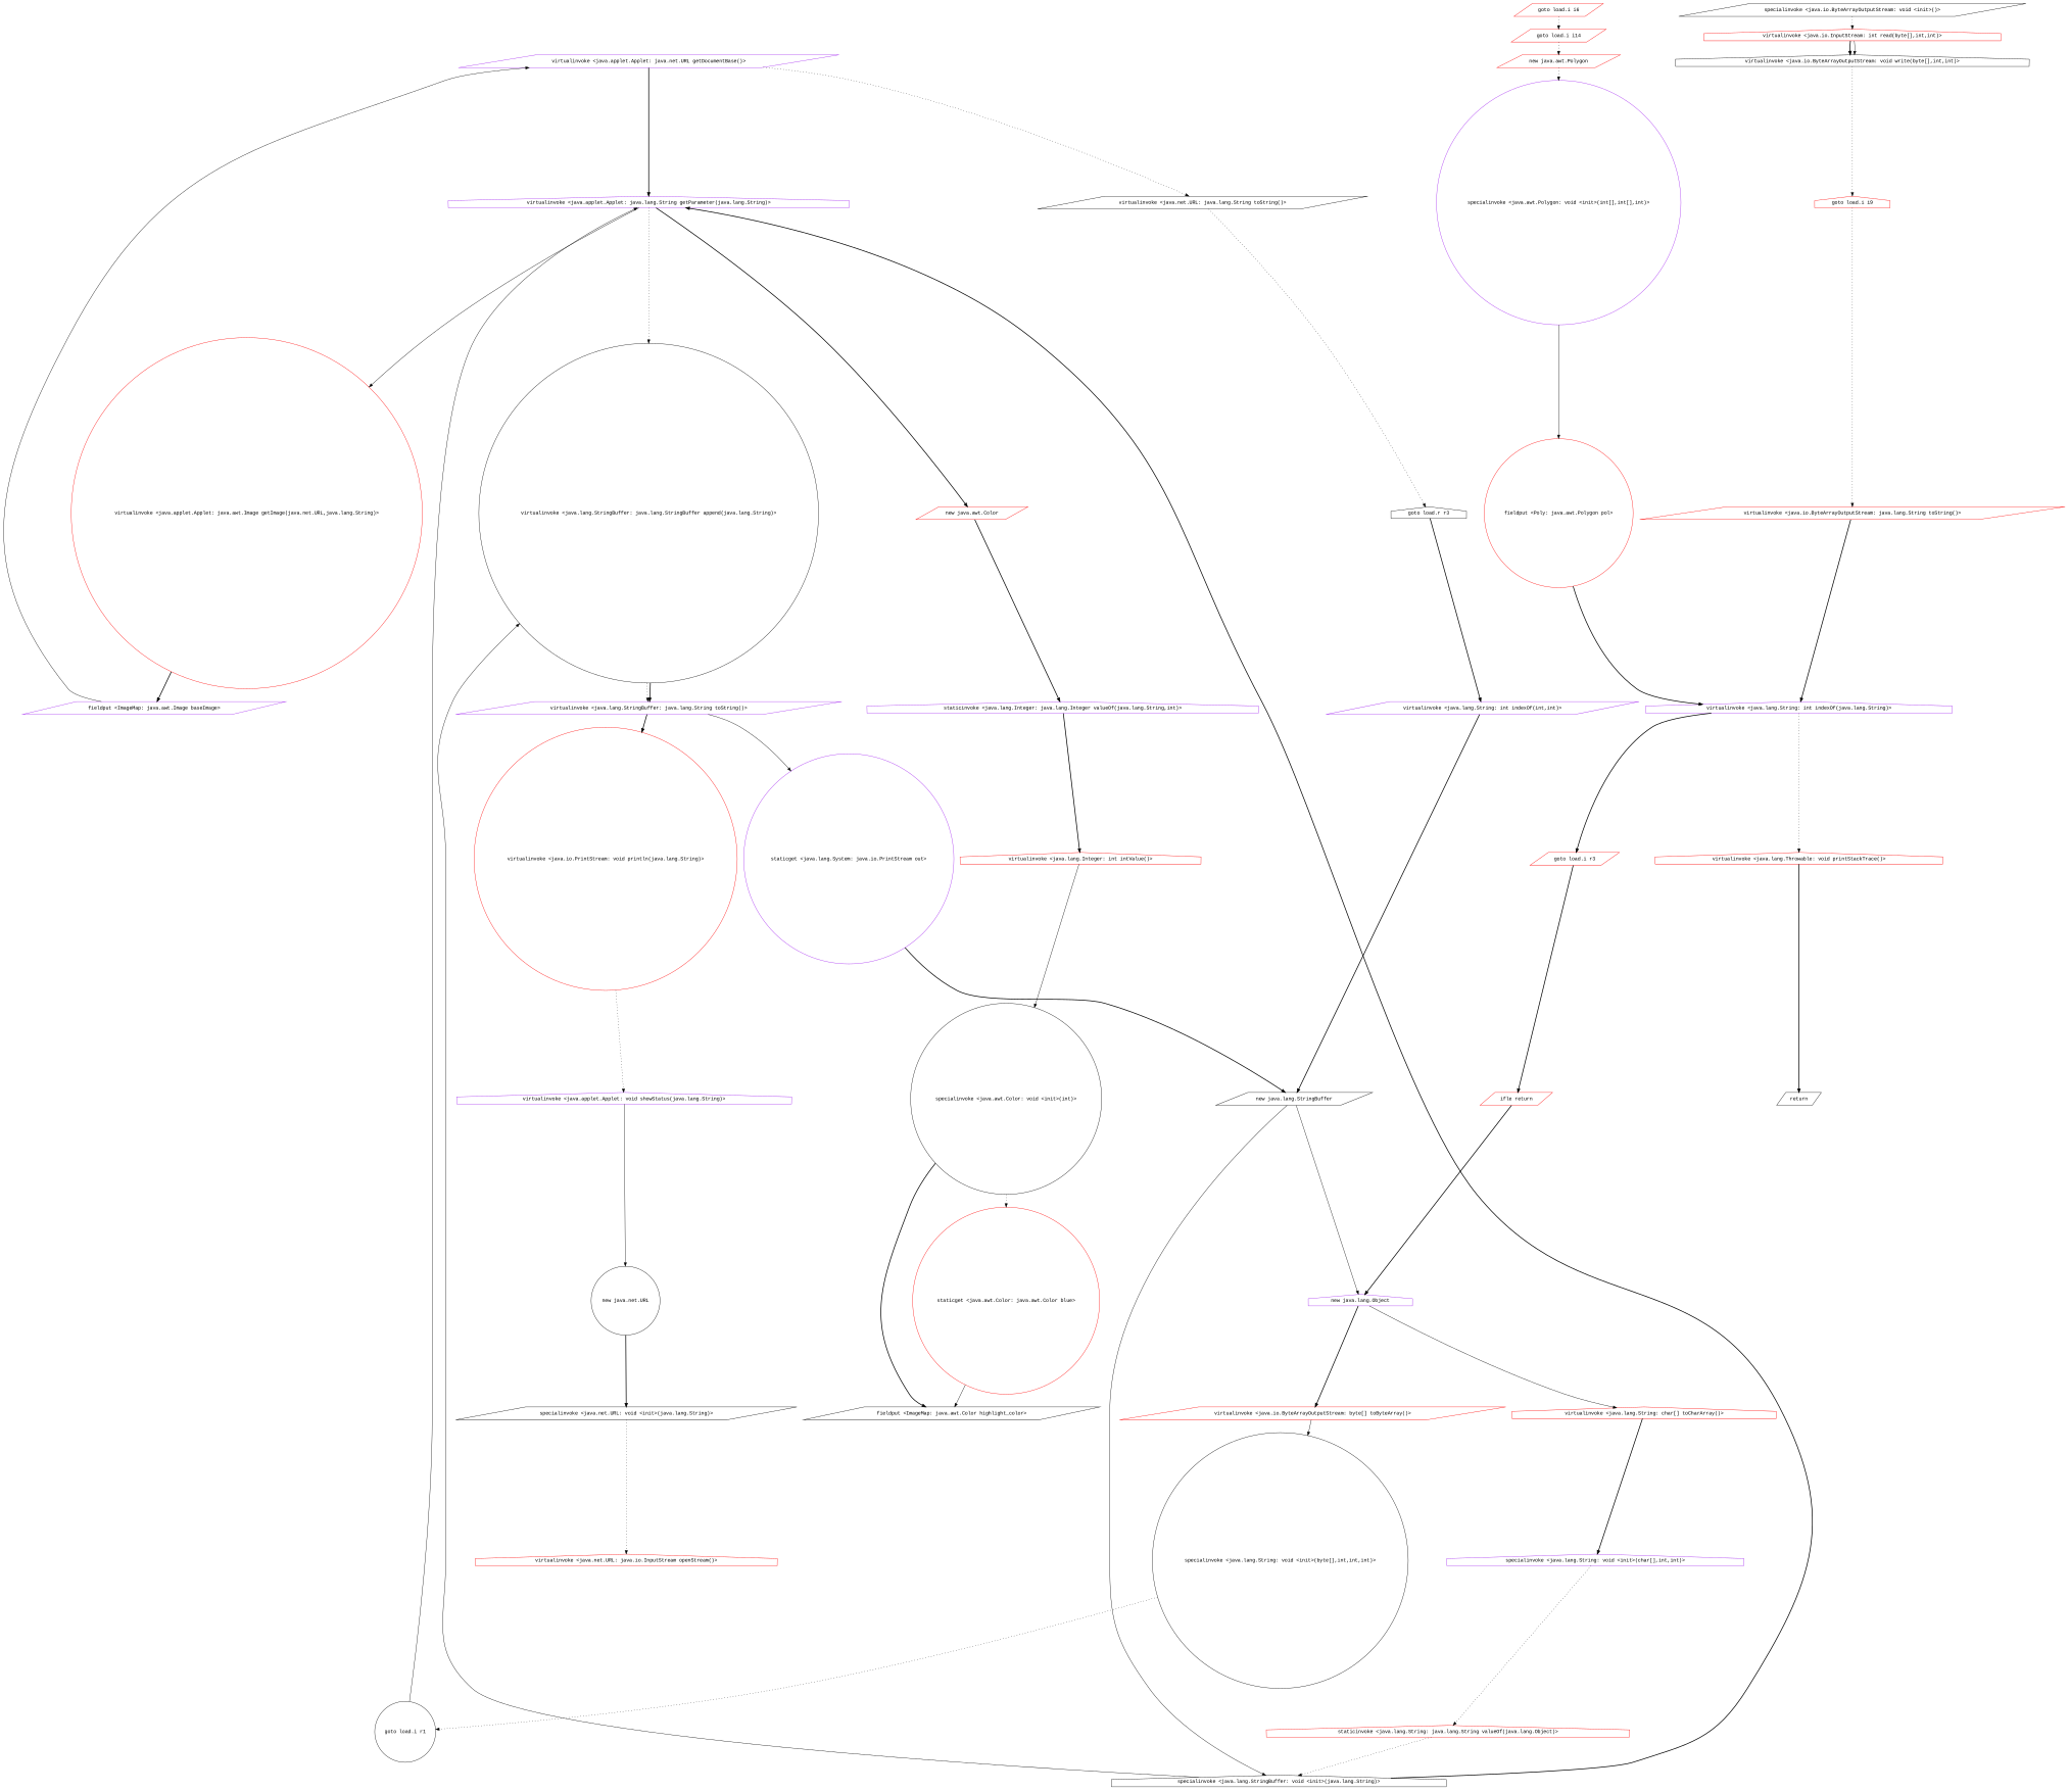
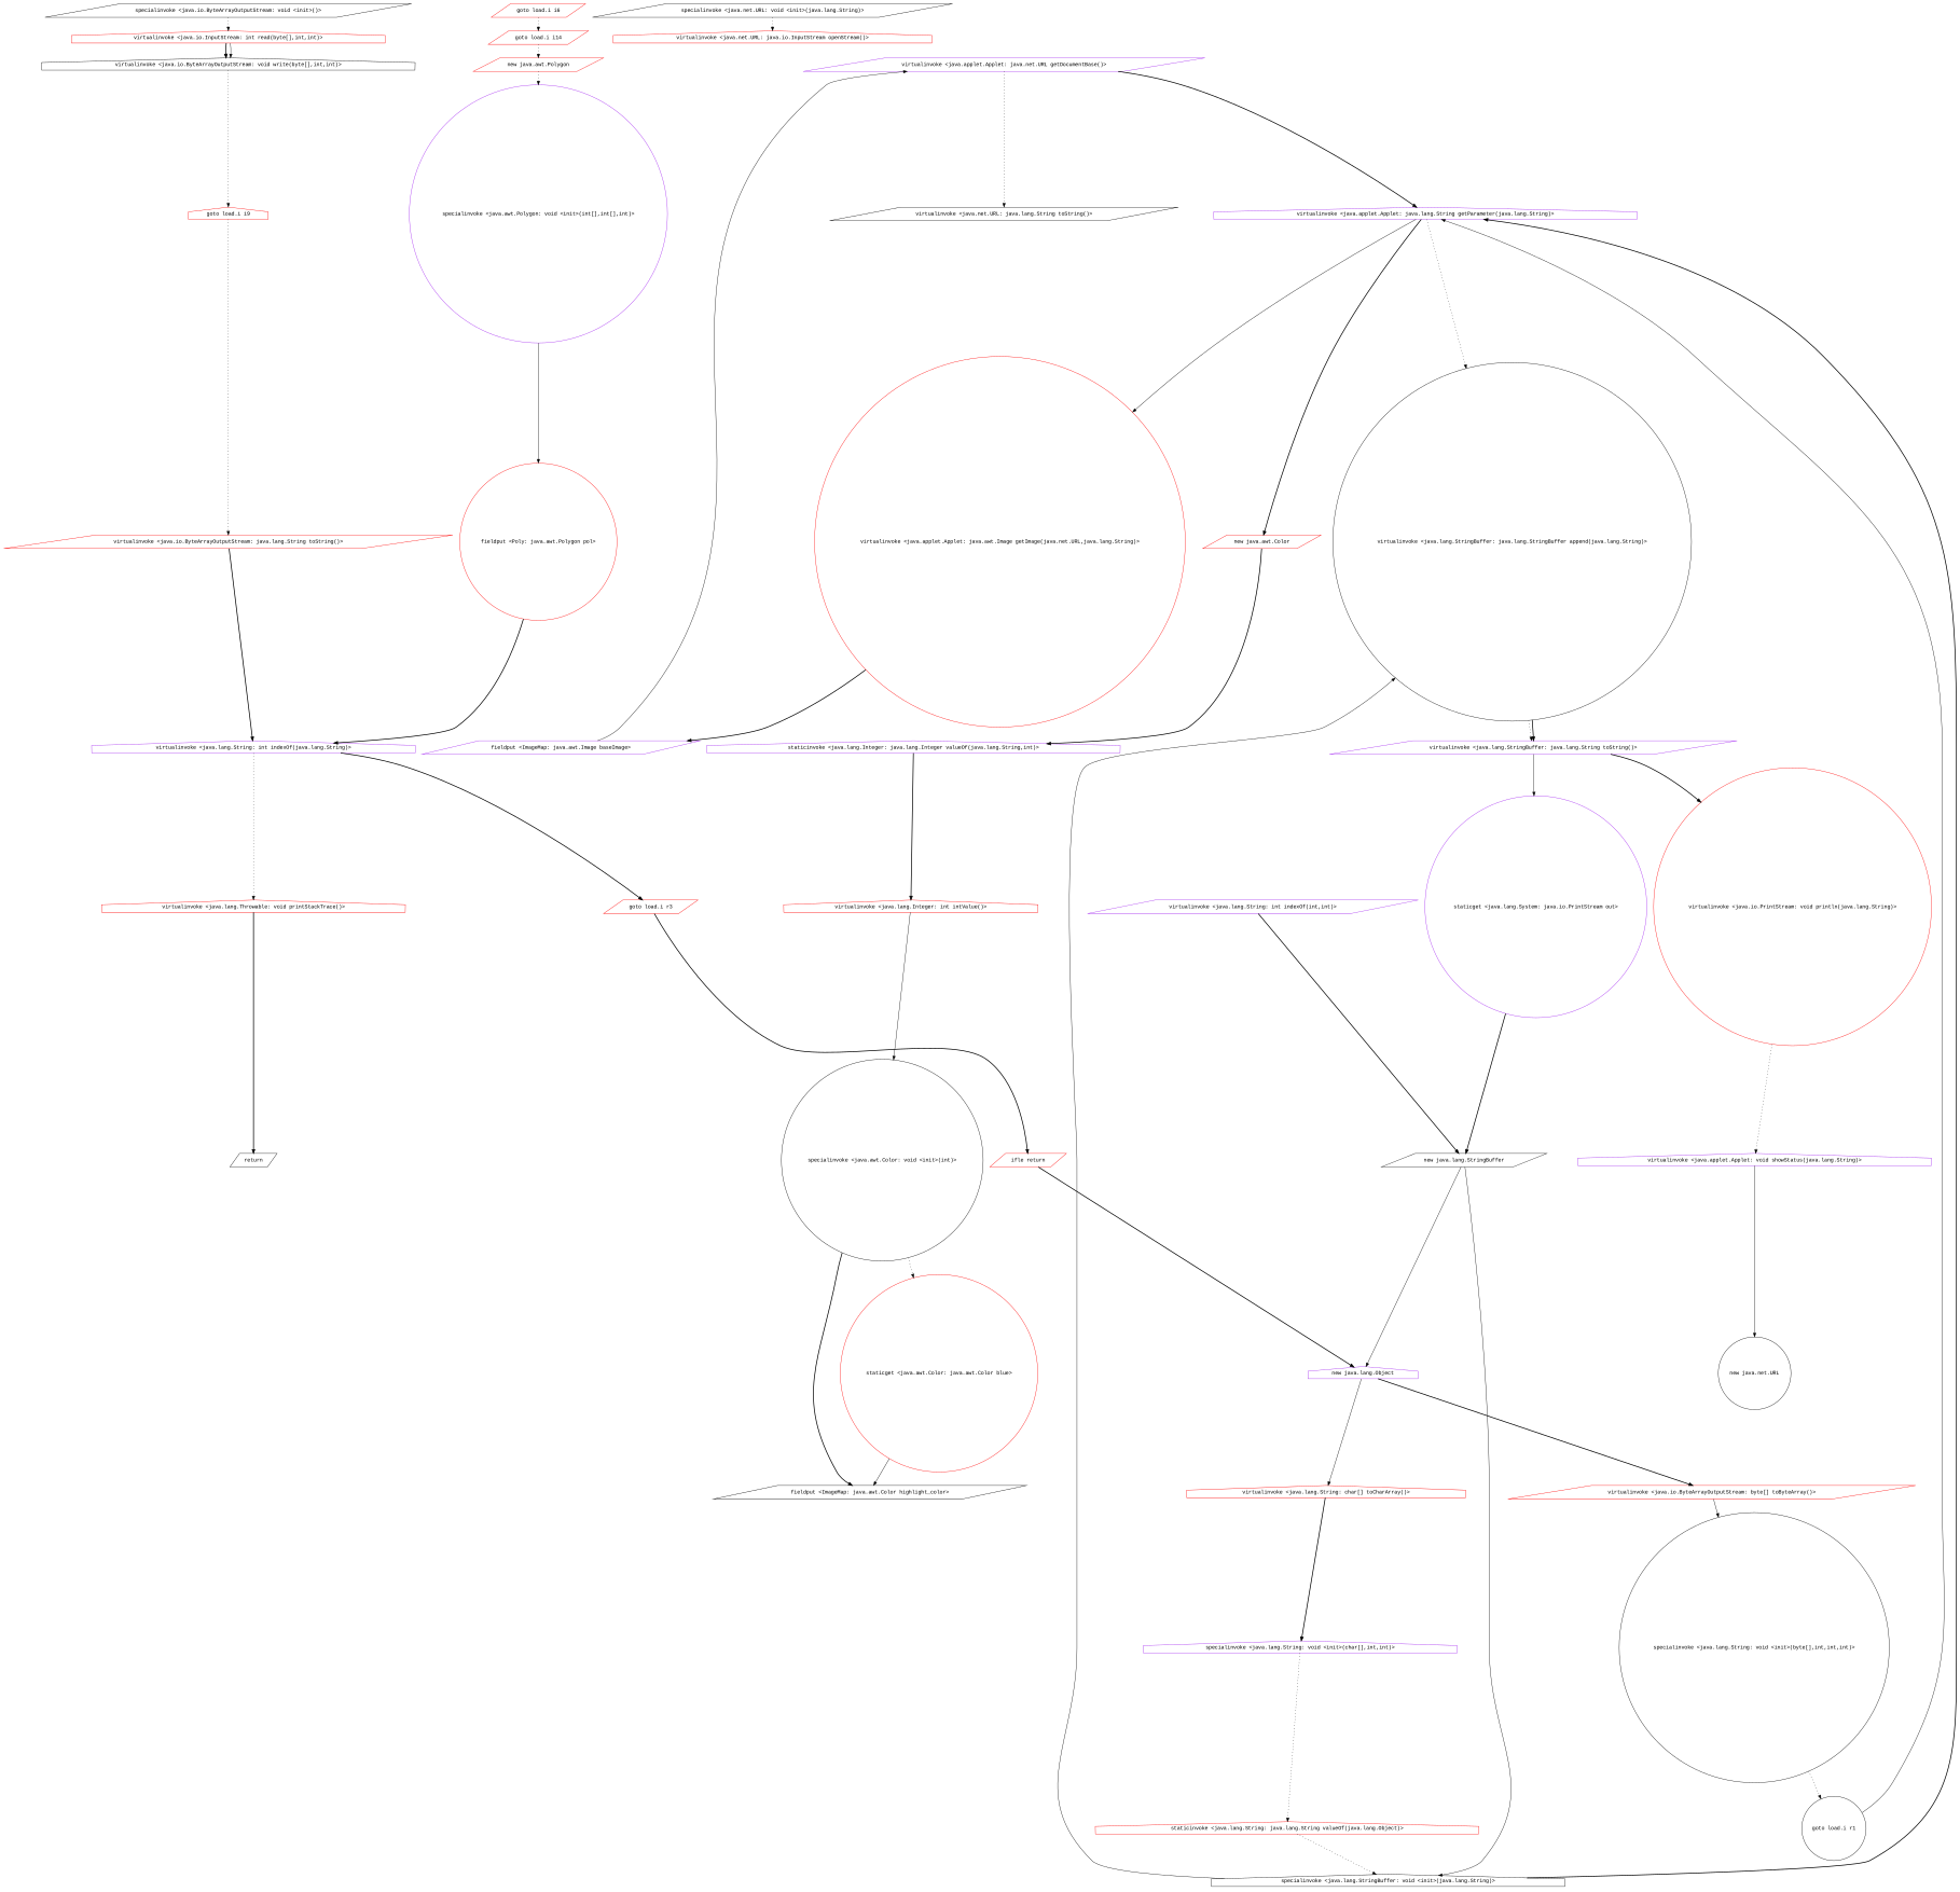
  digraph {
    fontname="Liberation Mono"
    node [color=red fontname="Liberation Mono" shape=parallelogram]
    edge [fontname="Liberation Mono" style=bold]
    "virtualinvoke <java.applet.Applet: java.net.URL getDocumentBase()>" [color=purple]
    "virtualinvoke <java.applet.Applet: java.lang.String getParameter(java.lang.String)>" [color=purple shape=house]
    "virtualinvoke <java.net.URL: java.lang.String toString()>" [color=black]
    "virtualinvoke <java.applet.Applet: java.awt.Image getImage(java.net.URL,java.lang.String)>" [shape=circle]
    "virtualinvoke <java.lang.StringBuffer: java.lang.StringBuffer append(java.lang.String)>" [color=black shape=circle]
    "new java.awt.Color"
-   "goto load.r r3" [color=black shape=house]
    "fieldput <ImageMap: java.awt.Image baseImage>" [color=purple]
    "virtualinvoke <java.lang.StringBuffer: java.lang.String toString()>" [color=purple]
    "staticinvoke <java.lang.Integer: java.lang.Integer valueOf(java.lang.String,int)>" [color=purple shape=house]
    "virtualinvoke <java.lang.String: int indexOf(int,int)>" [color=purple]
    "new java.lang.StringBuffer" [color=black]
    n13 [color=purple label="new java.lang.Object" shape=house]
    "specialinvoke <java.lang.StringBuffer: void <init>(java.lang.String)>" [color=black shape=house]
    "virtualinvoke <java.lang.String: char[] toCharArray()>" [shape=house]
    "virtualinvoke <java.io.ByteArrayOutputStream: byte[] toByteArray()>"
    "specialinvoke <java.lang.String: void <init>(char[],int,int)>" [color=purple shape=house]
    "specialinvoke <java.lang.String: void <init>(byte[],int,int,int)>" [color=black shape=circle]
    "staticinvoke <java.lang.String: java.lang.String valueOf(java.lang.Object)>" [shape=house]
    "staticget <java.lang.System: java.io.PrintStream out>" [color=purple shape=circle]
    "virtualinvoke <java.io.PrintStream: void println(java.lang.String)>" [shape=circle]
    "virtualinvoke <java.applet.Applet: void showStatus(java.lang.String)>" [color=purple shape=house]
    "new java.net.URL" [color=black shape=circle]
    "specialinvoke <java.net.URL: void <init>(java.lang.String)>" [color=black]
    "virtualinvoke <java.net.URL: java.io.InputStream openStream()>" [shape=house]
    "specialinvoke <java.io.ByteArrayOutputStream: void <init>()>" [color=black]
    "virtualinvoke <java.io.InputStream: int read(byte[],int,int)>" [shape=house]
    "virtualinvoke <java.io.ByteArrayOutputStream: void write(byte[],int,int)>" [color=black shape=house]
    "goto load.i i9" [shape=house]
    "virtualinvoke <java.io.ByteArrayOutputStream: java.lang.String toString()>"
    "virtualinvoke <java.lang.String: int indexOf(java.lang.String)>" [color=purple shape=house]
    "goto load.i r3"
    "virtualinvoke <java.lang.Throwable: void printStackTrace()>" [shape=house]
    "ifle return"
    return [color=black]
    "goto load.i r1" [color=black shape=circle]
    "virtualinvoke <java.lang.Integer: int intValue()>" [shape=house]
    "specialinvoke <java.awt.Color: void <init>(int)>" [color=black shape=circle]
    "fieldput <ImageMap: java.awt.Color highlight_color>" [color=black]
    "staticget <java.awt.Color: java.awt.Color blue>" [shape=circle]
    "goto load.i i6"
    "goto load.i i14"
    "new java.awt.Polygon"
    "specialinvoke <java.awt.Polygon: void <init>(int[],int[],int)>" [color=purple shape=circle]
    "fieldput <Poly: java.awt.Polygon pol>" [shape=circle]
    "virtualinvoke <java.applet.Applet: java.net.URL getDocumentBase()>" -> "virtualinvoke <java.applet.Applet: java.lang.String getParameter(java.lang.String)>"
    "virtualinvoke <java.applet.Applet: java.net.URL getDocumentBase()>" -> "virtualinvoke <java.net.URL: java.lang.String toString()>" [style=dotted]
    "virtualinvoke <java.applet.Applet: java.lang.String getParameter(java.lang.String)>" -> "virtualinvoke <java.applet.Applet: java.awt.Image getImage(java.net.URL,java.lang.String)>" [style=solid]
    "virtualinvoke <java.applet.Applet: java.lang.String getParameter(java.lang.String)>" -> "virtualinvoke <java.lang.StringBuffer: java.lang.StringBuffer append(java.lang.String)>" [style=dotted]
    "virtualinvoke <java.applet.Applet: java.lang.String getParameter(java.lang.String)>" -> "new java.awt.Color"
-   "virtualinvoke <java.net.URL: java.lang.String toString()>" -> "goto load.r r3" [style=dotted]
    "virtualinvoke <java.applet.Applet: java.awt.Image getImage(java.net.URL,java.lang.String)>" -> "fieldput <ImageMap: java.awt.Image baseImage>"
    "virtualinvoke <java.lang.StringBuffer: java.lang.StringBuffer append(java.lang.String)>" -> "virtualinvoke <java.lang.StringBuffer: java.lang.String toString()>" [style=dotted]
    "virtualinvoke <java.lang.StringBuffer: java.lang.StringBuffer append(java.lang.String)>" -> "virtualinvoke <java.lang.StringBuffer: java.lang.String toString()>"
    "new java.awt.Color" -> "staticinvoke <java.lang.Integer: java.lang.Integer valueOf(java.lang.String,int)>"
-   "goto load.r r3" -> "virtualinvoke <java.lang.String: int indexOf(int,int)>"
    "fieldput <ImageMap: java.awt.Image baseImage>" -> "virtualinvoke <java.applet.Applet: java.net.URL getDocumentBase()>" [style=solid]
    "virtualinvoke <java.lang.StringBuffer: java.lang.String toString()>" -> "staticget <java.lang.System: java.io.PrintStream out>" [style=solid]
    "virtualinvoke <java.lang.StringBuffer: java.lang.String toString()>" -> "virtualinvoke <java.io.PrintStream: void println(java.lang.String)>"
    "staticinvoke <java.lang.Integer: java.lang.Integer valueOf(java.lang.String,int)>" -> "virtualinvoke <java.lang.Integer: int intValue()>"
    "virtualinvoke <java.lang.String: int indexOf(int,int)>" -> "new java.lang.StringBuffer"
    "new java.lang.StringBuffer" -> n13 [style=solid]
    "new java.lang.StringBuffer" -> "specialinvoke <java.lang.StringBuffer: void <init>(java.lang.String)>" [style=solid]
    n13 -> "virtualinvoke <java.lang.String: char[] toCharArray()>" [style=solid]
    n13 -> "virtualinvoke <java.io.ByteArrayOutputStream: byte[] toByteArray()>"
    "specialinvoke <java.lang.StringBuffer: void <init>(java.lang.String)>" -> "virtualinvoke <java.applet.Applet: java.lang.String getParameter(java.lang.String)>"
    "specialinvoke <java.lang.StringBuffer: void <init>(java.lang.String)>" -> "virtualinvoke <java.lang.StringBuffer: java.lang.StringBuffer append(java.lang.String)>" [style=solid]
    "virtualinvoke <java.lang.String: char[] toCharArray()>" -> "specialinvoke <java.lang.String: void <init>(char[],int,int)>"
    "virtualinvoke <java.io.ByteArrayOutputStream: byte[] toByteArray()>" -> "specialinvoke <java.lang.String: void <init>(byte[],int,int,int)>" [style=solid]
    "specialinvoke <java.lang.String: void <init>(char[],int,int)>" -> "staticinvoke <java.lang.String: java.lang.String valueOf(java.lang.Object)>" [style=dotted]
    "specialinvoke <java.lang.String: void <init>(byte[],int,int,int)>" -> "goto load.i r1" [style=dotted]
    "staticinvoke <java.lang.String: java.lang.String valueOf(java.lang.Object)>" -> "specialinvoke <java.lang.StringBuffer: void <init>(java.lang.String)>" [style=dotted]
    "staticget <java.lang.System: java.io.PrintStream out>" -> "new java.lang.StringBuffer"
    "virtualinvoke <java.io.PrintStream: void println(java.lang.String)>" -> "virtualinvoke <java.applet.Applet: void showStatus(java.lang.String)>" [style=dotted]
    "virtualinvoke <java.applet.Applet: void showStatus(java.lang.String)>" -> "new java.net.URL" [style=solid]
-   "new java.net.URL" -> "specialinvoke <java.net.URL: void <init>(java.lang.String)>"
    "specialinvoke <java.net.URL: void <init>(java.lang.String)>" -> "virtualinvoke <java.net.URL: java.io.InputStream openStream()>" [style=dotted]
    "specialinvoke <java.io.ByteArrayOutputStream: void <init>()>" -> "virtualinvoke <java.io.InputStream: int read(byte[],int,int)>" [style=dotted]
    "virtualinvoke <java.io.InputStream: int read(byte[],int,int)>" -> "virtualinvoke <java.io.ByteArrayOutputStream: void write(byte[],int,int)>"
    "virtualinvoke <java.io.InputStream: int read(byte[],int,int)>" -> "virtualinvoke <java.io.ByteArrayOutputStream: void write(byte[],int,int)>" [style=solid]
    "virtualinvoke <java.io.ByteArrayOutputStream: void write(byte[],int,int)>" -> "goto load.i i9" [style=dotted]
    "goto load.i i9" -> "virtualinvoke <java.io.ByteArrayOutputStream: java.lang.String toString()>" [style=dotted]
    "virtualinvoke <java.io.ByteArrayOutputStream: java.lang.String toString()>" -> "virtualinvoke <java.lang.String: int indexOf(java.lang.String)>"
    "virtualinvoke <java.lang.String: int indexOf(java.lang.String)>" -> "goto load.i r3"
    "virtualinvoke <java.lang.String: int indexOf(java.lang.String)>" -> "virtualinvoke <java.lang.Throwable: void printStackTrace()>" [style=dotted]
    "goto load.i r3" -> "ifle return"
    "virtualinvoke <java.lang.Throwable: void printStackTrace()>" -> return
    "ifle return" -> n13
    "goto load.i r1" -> "virtualinvoke <java.applet.Applet: java.lang.String getParameter(java.lang.String)>" [style=solid]
    "virtualinvoke <java.lang.Integer: int intValue()>" -> "specialinvoke <java.awt.Color: void <init>(int)>" [style=solid]
    "specialinvoke <java.awt.Color: void <init>(int)>" -> "fieldput <ImageMap: java.awt.Color highlight_color>"
    "specialinvoke <java.awt.Color: void <init>(int)>" -> "staticget <java.awt.Color: java.awt.Color blue>" [style=dotted]
    "staticget <java.awt.Color: java.awt.Color blue>" -> "fieldput <ImageMap: java.awt.Color highlight_color>" [style=solid]
    "goto load.i i6" -> "goto load.i i14" [style=dotted]
    "goto load.i i14" -> "new java.awt.Polygon" [style=dotted]
    "new java.awt.Polygon" -> "specialinvoke <java.awt.Polygon: void <init>(int[],int[],int)>" [style=dotted]
    "specialinvoke <java.awt.Polygon: void <init>(int[],int[],int)>" -> "fieldput <Poly: java.awt.Polygon pol>" [style=solid]
    "fieldput <Poly: java.awt.Polygon pol>" -> "virtualinvoke <java.lang.String: int indexOf(java.lang.String)>"
  }
